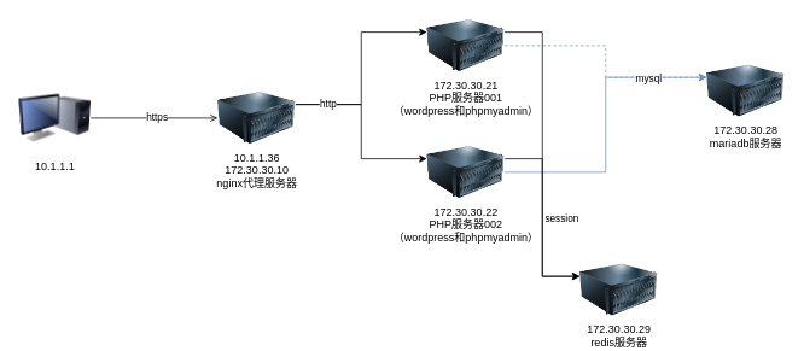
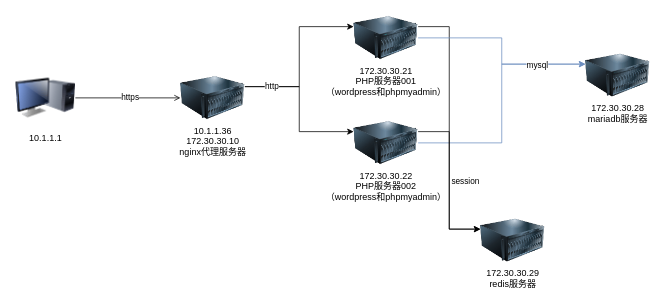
  <mxCell id="0" />
  <mxCell id="1" parent="0" />
  <mxCell id="2" style="edgeStyle=orthogonalEdgeStyle;rounded=0;orthogonalLoop=1;jettySize=auto;html=1;exitX=1;exitY=0.25;exitDx=0;exitDy=0;entryX=0;entryY=0.25;entryDx=0;entryDy=0;" edge="1" parent="1" source="5" target="11"><mxGeometry relative="1" as="geometry" /></mxCell>
  <mxCell id="3" style="edgeStyle=orthogonalEdgeStyle;rounded=0;orthogonalLoop=1;jettySize=auto;html=1;exitX=1;exitY=0.25;exitDx=0;exitDy=0;entryX=0;entryY=0.25;entryDx=0;entryDy=0;" edge="1" parent="1" source="5" target="7"><mxGeometry relative="1" as="geometry" /></mxCell>
  <mxCell id="4" value="http" style="edgeLabel;html=1;align=center;verticalAlign=middle;resizable=0;points=[];" vertex="1" connectable="0" parent="3"><mxGeometry x="-0.66" y="2" relative="1" as="geometry"><mxPoint as="offset" /></mxGeometry></mxCell>
  <mxCell id="5" value="10.1.1.36&lt;br&gt;172.30.30.10&lt;br&gt;nginx代理服务器" style="image;html=1;image=img/lib/clip_art/computers/Server_128x128.png" vertex="1" parent="1"><mxGeometry x="240" y="100" width="86" height="60" as="geometry" /></mxCell>
  <mxCell id="6" style="edgeStyle=orthogonalEdgeStyle;rounded=0;orthogonalLoop=1;jettySize=auto;html=1;exitX=1;exitY=0.5;exitDx=0;exitDy=0;entryX=0;entryY=0.25;entryDx=0;entryDy=0;fillColor=#dae8fc;strokeColor=#6c8ebf;" edge="1" parent="1" source="7" target="14"><mxGeometry relative="1" as="geometry" /></mxCell>
  <mxCell id="7" value="172.30.30.22&lt;br&gt;PHP服务器002&lt;div&gt;（wordpress和phpmyadmin）&lt;/div&gt;" style="image;html=1;image=img/lib/clip_art/computers/Server_128x128.png" vertex="1" parent="1"><mxGeometry x="471" y="160" width="86" height="60" as="geometry" /></mxCell>
  <mxCell id="8" style="edgeStyle=orthogonalEdgeStyle;rounded=0;orthogonalLoop=1;jettySize=auto;html=1;exitX=1;exitY=0.25;exitDx=0;exitDy=0;entryX=0;entryY=0.25;entryDx=0;entryDy=0;" edge="1" parent="1" source="11" target="15"><mxGeometry relative="1" as="geometry" /></mxCell>
- <mxCell id="9" style="edgeStyle=orthogonalEdgeStyle;rounded=0;orthogonalLoop=1;jettySize=auto;html=1;exitX=1;exitY=0.5;exitDx=0;exitDy=0;entryX=0;entryY=0.25;entryDx=0;entryDy=0;fillColor=#dae8fc;strokeColor=#6c8ebf;dashed=1;" edge="1" parent="1" source="11" target="14"><mxGeometry relative="1" as="geometry" /></mxCell>
+ <mxCell id="9" style="edgeStyle=orthogonalEdgeStyle;rounded=0;orthogonalLoop=1;jettySize=auto;html=1;exitX=1;exitY=0.5;exitDx=0;exitDy=0;entryX=0;entryY=0.25;entryDx=0;entryDy=0;fillColor=#dae8fc;strokeColor=#6c8ebf;" edge="1" parent="1" source="11" target="14"><mxGeometry relative="1" as="geometry" /></mxCell>
  <mxCell id="10" value="mysql" style="edgeLabel;html=1;align=center;verticalAlign=middle;resizable=0;points=[];" vertex="1" connectable="0" parent="9"><mxGeometry x="0.495" relative="1" as="geometry"><mxPoint as="offset" /></mxGeometry></mxCell>
  <mxCell id="11" value="172.30.30.21&lt;br&gt;PHP服务器001&lt;div&gt;（wordpress和phpmyadmin）&lt;/div&gt;" style="image;html=1;image=img/lib/clip_art/computers/Server_128x128.png" vertex="1" parent="1"><mxGeometry x="471" y="20" width="86" height="60" as="geometry" /></mxCell>
  <mxCell id="12" style="edgeStyle=orthogonalEdgeStyle;rounded=0;orthogonalLoop=1;jettySize=auto;html=1;exitX=1;exitY=0.25;exitDx=0;exitDy=0;entryX=0;entryY=0.25;entryDx=0;entryDy=0;" edge="1" parent="1" source="7" target="15"><mxGeometry relative="1" as="geometry" /></mxCell>
  <mxCell id="13" value="session" style="edgeLabel;html=1;align=center;verticalAlign=middle;resizable=0;points=[];labelBackgroundColor=default;textShadow=0;" vertex="1" connectable="0" parent="12"><mxGeometry x="0.004" y="1" relative="1" as="geometry"><mxPoint x="20" as="offset" /></mxGeometry></mxCell>
  <mxCell id="14" value="172.30.30.28&lt;br&gt;mariadb服务器&lt;div&gt;&lt;br&gt;&lt;/div&gt;" style="image;html=1;image=img/lib/clip_art/computers/Server_128x128.png" vertex="1" parent="1"><mxGeometry x="780" y="70" width="86" height="60" as="geometry" /></mxCell>
  <mxCell id="15" value="172.30.30.29&lt;br&gt;redis服务器" style="image;html=1;image=img/lib/clip_art/computers/Server_128x128.png" vertex="1" parent="1"><mxGeometry x="640" y="290" width="86" height="60" as="geometry" /></mxCell>
  <mxCell id="16" style="edgeStyle=orthogonalEdgeStyle;rounded=0;orthogonalLoop=1;jettySize=auto;html=1;exitX=1;exitY=0.5;exitDx=0;exitDy=0;endArrow=open;" edge="1" parent="1" source="18" target="5"><mxGeometry relative="1" as="geometry" /></mxCell>
  <mxCell id="17" value="https" style="edgeLabel;html=1;align=center;verticalAlign=middle;resizable=0;points=[];" vertex="1" connectable="0" parent="16"><mxGeometry x="0.03" y="2" relative="1" as="geometry"><mxPoint as="offset" /></mxGeometry></mxCell>
  <mxCell id="18" value="10.1.1.1" style="image;html=1;image=img/lib/clip_art/computers/Monitor_Tower_128x128.png" vertex="1" parent="1"><mxGeometry x="20" y="90" width="80" height="80" as="geometry" /></mxCell>
